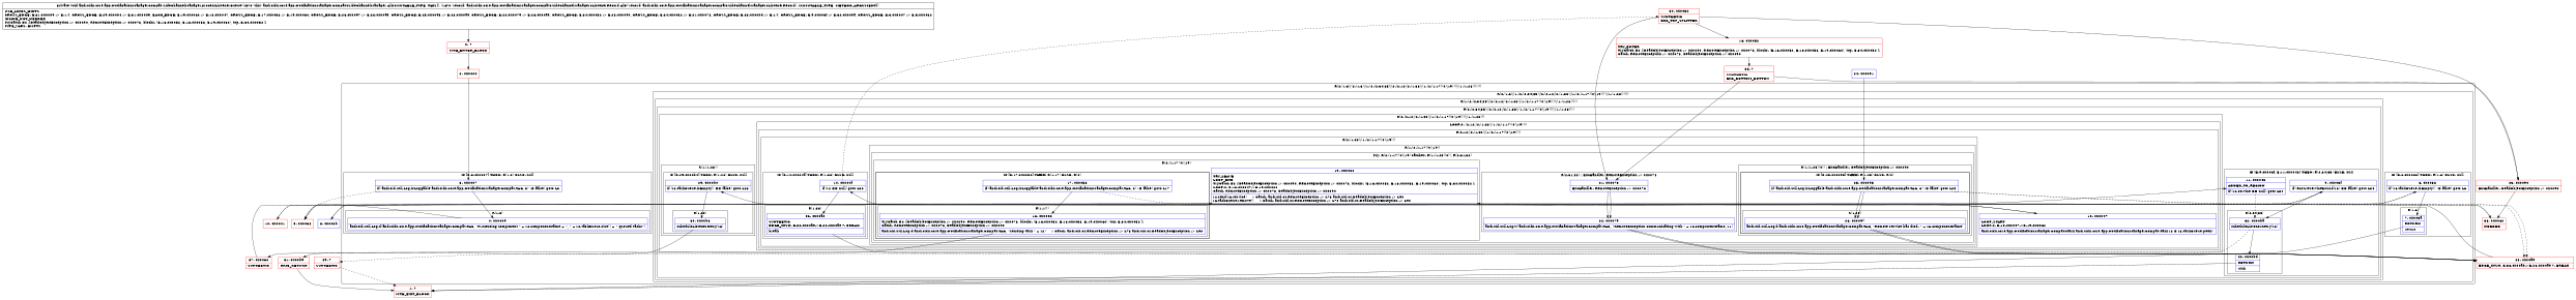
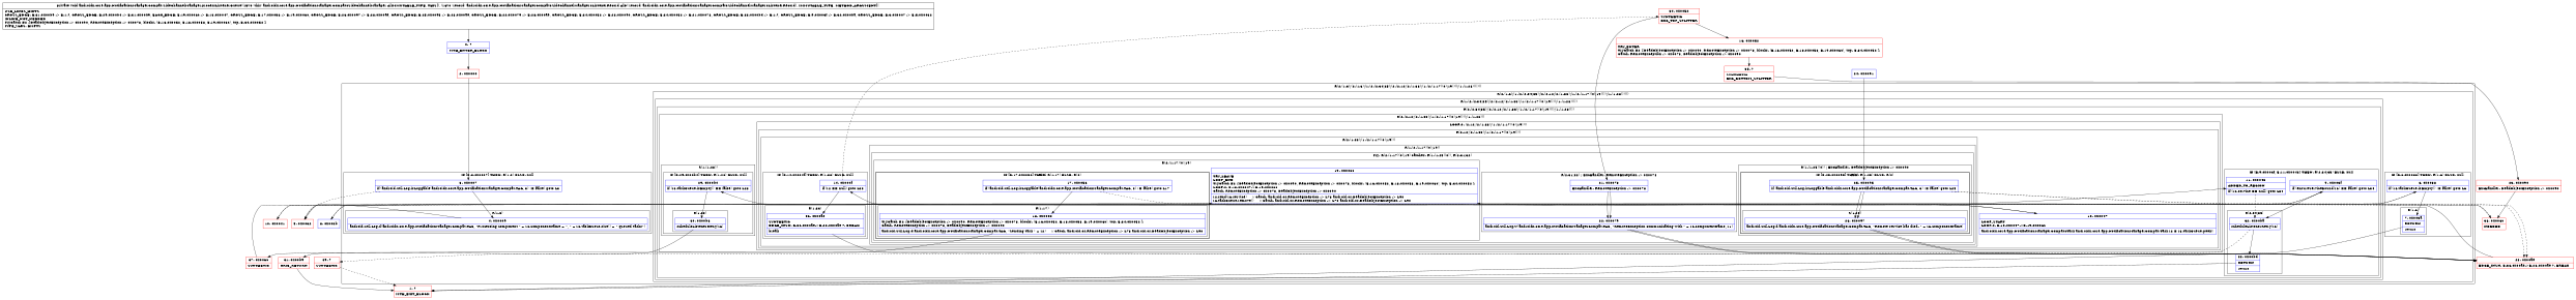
  digraph {
    node [color=blue shape=record]
    n1 [label="{4\:\ 0x0009|android.util.Log.d(androidx.core.app.NotificationManagerCompat.TAG, \"Processing component \" + r6.componentName + \", \" + r6.taskQueue.size() + \" queued tasks\")\l}"]
    n2 [label="{3\:\ 0x0007|if (android.util.Log.isLoggable(androidx.core.app.NotificationManagerCompat.TAG, 3) != false) goto L3\l}"]
    n3 [label="{7\:\ 0x003a|RETURN\l|return\l}"]
    n4 [label="{6\:\ 0x0038|if (r6.taskQueue.isEmpty() != false) goto L6\l}"]
    n5 [label="{32\:\ 0x00ba|scheduleListenerRetry(r6)\l}"]
-   n6 [label="{33\:\ 0x00bd|RETURN\l|with\l}"]
+   n6 [label="{33\:\ 0x00bd|RETURN\l|return\l}"]
    n7 [label="{9\:\ 0x003f|if (ensureServiceBound(r6) == false) goto L34\l}"]
    n8 [label="{11\:\ 0x0043|ADDED_TO_REGION\l|if (r6.service == null) goto L34\l}"]
    n9 [label="{36\:\ 0x00ae|SYNTHETIC\lEDGE_INSN: B:36:0x00ae\-\>B:28:0x00ae ?: BREAK  \l|break\l}"]
    n10 [label="{14\:\ 0x004f|if (r2 == null) goto L33\l}"]
    n11 [label="{18\:\ 0x0058|TryCatch #2 \{DeadObjectException \-\> 0x0090, RemoteException \-\> 0x0078, blocks: (B:16:0x0052, B:18:0x0058, B:19:0x006c), top: B:34:0x0052 \}\lCatch: RemoteException \-\> 0x0078, DeadObjectException \-\> 0x0090\l|android.util.Log.d(androidx.core.app.NotificationManagerCompat.TAG, \"Sending task \" + r2)     \/\/ Catch: android.os.RemoteException \-\> L78 android.os.DeadObjectException \-\> L90\l}"]
    n12 [label="{17\:\ 0x0056|if (android.util.Log.isLoggable(androidx.core.app.NotificationManagerCompat.TAG, 3) != false) goto L17\l}"]
    n13 [label="{19\:\ 0x006c|TRY_LEAVE\lLOOP_END\lTryCatch #2 \{DeadObjectException \-\> 0x0090, RemoteException \-\> 0x0078, blocks: (B:16:0x0052, B:18:0x0058, B:19:0x006c), top: B:34:0x0052 \}\lLOOP:0: B:13:0x0047\-\>B:19:0x006c\lCatch: RemoteException \-\> 0x0078, DeadObjectException \-\> 0x0090\l|r2.send(r6.service)     \/\/ Catch: android.os.RemoteException \-\> L78 android.os.DeadObjectException \-\> L90\lr6.taskQueue.remove()     \/\/ Catch: android.os.RemoteException \-\> L78 android.os.DeadObjectException \-\> L90\l}"]
    n14 [label="{26\:\ 0x0097|android.util.Log.d(androidx.core.app.NotificationManagerCompat.TAG, \"Remote service has died: \" + r6.componentName)\l}"]
    n15 [label="{25\:\ 0x0095|if (android.util.Log.isLoggable(androidx.core.app.NotificationManagerCompat.TAG, 3) != false) goto L25\l}"]
    n16 [label="{21\:\ 0x0078|ExcHandler: RemoteException \-\> 0x0078\l}"]
    n17 [label="{22\:\ 0x0079|android.util.Log.w(androidx.core.app.NotificationManagerCompat.TAG, \"RemoteException communicating with \" + r6.componentName, r1)\l}"]
    n18 [label="{13\:\ 0x0047|LOOP_START\lLOOP:0: B:13:0x0047\-\>B:19:0x006c\l|androidx.core.app.NotificationManagerCompat$Task androidx.core.app.NotificationManagerCompat.Task r2 = r6.taskQueue.peek()\l}"]
    n19 [label="{30\:\ 0x00b6|scheduleListenerRetry(r6)\l}"]
    n20 [label="{29\:\ 0x00b4|if (r6.taskQueue.isEmpty() == false) goto L28\l}"]
    n21 [color=red label="{5\:\ 0x0032}"]
    n22 [color=red label="{1\:\ ?|MTH_EXIT_BLOCK\l}"]
    n23 [label="{8\:\ 0x003b}"]
    n24 [color=red label="{39\:\ ?|SYNTHETIC\l}"]
    n25 [color=red label="{10\:\ 0x0041}"]
    n26 [color=red label="{28\:\ 0x00ae|EDGE_INSN: B:36:0x00ae\-\>B:28:0x00ae ?: BREAK  \l}"]
    n27 [color=red label="{34\:\ 0x0052|SYNTHETIC\lEXC_TOP_SPLITTER\l}"]
    n28 [color=red label="{37\:\ 0x006c|SYNTHETIC\l}"]
    n29 [color=red label="{38\:\ 0x006c|NEEDED\l}"]
    n30 [color=red label="{31\:\ 0x00b9|ORIG_RETURN\l}"]
    n31 [color=red label="{16\:\ 0x0052|TRY_ENTER\lTryCatch #2 \{DeadObjectException \-\> 0x0090, RemoteException \-\> 0x0078, blocks: (B:16:0x0052, B:18:0x0058, B:19:0x006c), top: B:34:0x0052 \}\lCatch: RemoteException \-\> 0x0078, DeadObjectException \-\> 0x0090\l}"]
    n32 [color=red label="{23\:\ 0x0090|ExcHandler: DeadObjectException \-\> 0x0090\l}"]
-   n33 [color=red label="{0\:\ ?|MTH_ENTER_BLOCK\l}"]
+   n33 [label="{0\:\ ?|MTH_ENTER_BLOCK\l}"]
    n34 [color=red label="{2\:\ 0x0000}"]
-   n35 [color=red label="{35\:\ ?|SYNTHETIC\lEXC_BOTTOM_BOTTOM\l}"]
+   n35 [color=red label="{35\:\ ?|SYNTHETIC\lEXC_BOTTOM_SPLITTER\l}"]
    n36 [label="{24\:\ 0x0091}"]
    n37 [label="{private void androidx.core.app.NotificationManagerCompat.SideChannelManager.processListenerQueue((r5v0 'this' androidx.core.app.NotificationManagerCompat$SideChannelManager A[IMMUTABLE_TYPE, THIS]), (r6v0 'record' androidx.core.app.NotificationManagerCompat$SideChannelManager$ListenerRecord A[D('record' androidx.core.app.NotificationManagerCompat$SideChannelManager$ListenerRecord), IMMUTABLE_TYPE, METHOD_ARGUMENT]))  | USE_LINES_HINTS\lCROSS_EDGE: B:31:0x00b9 \-\> B:1:?, CROSS_EDGE: B:29:0x00b4 \-\> B:31:0x00b9, BACK_EDGE: B:19:0x006c \-\> B:13:0x0047, CROSS_EDGE: B:17:0x0056 \-\> B:19:0x006c, CROSS_EDGE: B:26:0x0097 \-\> B:28:0x00ae, CROSS_EDGE: B:25:0x0095 \-\> B:28:0x00ae, CROSS_EDGE: B:22:0x0079 \-\> B:28:0x00ae, CROSS_EDGE: B:34:0x0052 \-\> B:23:0x0090, CROSS_EDGE: B:34:0x0052 \-\> B:21:0x0078, CROSS_EDGE: B:33:0x00bd \-\> B:1:?, CROSS_EDGE: B:9:0x003f \-\> B:32:0x00ba, CROSS_EDGE: B:3:0x0007 \-\> B:5:0x0032\lINLINE_NOT_NEEDED\lTryCatch #2 \{DeadObjectException \-\> 0x0090, RemoteException \-\> 0x0078, blocks: (B:16:0x0052, B:18:0x0058, B:19:0x006c), top: B:34:0x0052 \}\lTYPE_VARS: EMPTY\l}" color=""]
    subgraph cluster_1 {
      label="R(2:(1:3)|(2:(1:6)|(1:(2:(2:34|35)|(2:(2:12|(2:(1:33)|(1:(2:(1:17)(0)|19))))|(1:(1:28)))))))"
      subgraph cluster_2 {
        label="IF [B:3:0x0007] THEN: R(1:3) ELSE: null"
        n2
        subgraph cluster_3 {
          label="R(1:3)"
          n1
        }
      }
      subgraph cluster_4 {
        label="R(2:(1:6)|(1:(2:(2:34|35)|(2:(2:12|(2:(1:33)|(1:(2:(1:17)(0)|19))))|(1:(1:28))))))"
        subgraph cluster_5 {
          label="IF [B:6:0x0038] THEN: R(1:6) ELSE: null"
          n4
          subgraph cluster_6 {
            label="R(1:6)"
            n3
          }
        }
        subgraph cluster_7 {
          label="R(1:(2:(2:34|35)|(2:(2:12|(2:(1:33)|(1:(2:(1:17)(0)|19))))|(1:(1:28)))))"
          subgraph cluster_8 {
            label="R(2:(2:34|35)|(2:(2:12|(2:(1:33)|(1:(2:(1:17)(0)|19))))|(1:(1:28))))"
            subgraph cluster_9 {
              label="IF [B:9:0x003f, B:11:0x0043] THEN: R(2:34|35) ELSE: null"
              n7
              n8
              subgraph cluster_10 {
                label="R(2:34|35)"
                n5
                n6
              }
            }
            subgraph cluster_11 {
              label="R(2:(2:12|(2:(1:33)|(1:(2:(1:17)(0)|19))))|(1:(1:28)))"
              subgraph cluster_12 {
                label="LOOP:0: (2:12|(2:(1:33)|(1:(2:(1:17)(0)|19))))"
                subgraph cluster_13 {
                  label="R(2:12|(2:(1:33)|(1:(2:(1:17)(0)|19))))"
                  n18
                  subgraph cluster_14 {
                    label="R(2:(1:33)|(1:(2:(1:17)(0)|19)))"
                    subgraph cluster_15 {
                      label="IF [B:14:0x004f] THEN: R(1:33) ELSE: null"
                      n10
                      subgraph cluster_16 {
                        label="R(1:33)"
                        n9
                      }
                    }
                    subgraph cluster_17 {
                      label="R(1:(2:(1:17)(0)|19))"
                      subgraph cluster_18 {
                        label="Try: R(2:(1:17)(0)|19) catches: R(1:(1:25)(0)), R(2:31|32)"
                        subgraph cluster_19 {
                          label="R(2:(1:17)(0)|19)"
                          n13
                          subgraph cluster_20 {
                            label="IF [B:17:0x0056] THEN: R(1:17) ELSE: R(0)"
                            n12
                            subgraph cluster_21 {
                              label="R(1:17)"
                              n11
                            }
                            subgraph cluster_22 {
                              label="R(0)"
                            }
                          }
                        }
                        subgraph cluster_23 {
                          label="R(1:(1:25)(0)) | ExcHandler: DeadObjectException \-\> 0x0090\l"
                          subgraph cluster_24 {
                            label="IF [B:25:0x0095] THEN: R(1:25) ELSE: R(0)"
                            n15
                            subgraph cluster_25 {
                              label="R(1:25)"
                              n14
                            }
                            subgraph cluster_26 {
                              label="R(0)"
                            }
                          }
                        }
                        subgraph cluster_27 {
                          label="R(2:31|32) | ExcHandler: RemoteException \-\> 0x0078\l"
                          n16
                          n17
                        }
                      }
                    }
                  }
                }
              }
              subgraph cluster_28 {
                label="R(1:(1:28))"
                subgraph cluster_29 {
                  label="IF [B:29:0x00b4] THEN: R(1:28) ELSE: null"
                  n20
                  subgraph cluster_30 {
                    label="R(1:28)"
                    n19
                  }
                }
              }
            }
          }
        }
      }
    }
    subgraph cluster_31 {
      label="R(1:(1:25)(0)) | ExcHandler: DeadObjectException \-\> 0x0090\l"
      subgraph cluster_32 {
        label="IF [B:25:0x0095] THEN: R(1:25) ELSE: R(0)"
        subgraph cluster_33 {
          label="R(1:25)"
        }
        subgraph cluster_34 {
          label="R(0)"
        }
      }
    }
    subgraph cluster_35 {
      label="R(2:31|32) | ExcHandler: RemoteException \-\> 0x0078\l"
    }
    n1 -> n21
    n2 -> n1
    n2 -> n21 [style=dashed]
    n3 -> n22
    n4 -> n3
    n4 -> n23 [style=dashed]
    n5 -> n6
    n5 -> n24 [style=dashed]
    n6 -> n22
    n7 -> n5
    n7 -> n25 [style=dashed]
    n8 -> n5 [style=dashed]
    n9 -> n26
    n10 -> n9
    n10 -> n27 [style=dashed]
    n11 -> n28
    n12 -> n11
    n12 -> n29 [style=dashed]
    n13 -> n18
    n14 -> n26
    n14 -> n26
    n15 -> n14
    n15 -> n14
    n15 -> n26 [style=dashed]
    n15 -> n26 [style=dashed]
    n16 -> n17
    n16 -> n17
    n17 -> n26
    n17 -> n26
    n18 -> n10
    n19 -> n30
    n20 -> n19
    n21 -> n4
    n23 -> n7
    n24 -> n22 [style=dashed]
    n25 -> n8
    n26 -> n20
    n27 -> n16
    n27 -> n31
-   n27 -> n32
    n28 -> n13
    n29 -> n13
    n30 -> n22
    n31 -> n35
    n32 -> n29
    n33 -> n34
    n34 -> n2
-   n35 -> n16
    n35 -> n32
    n36 -> n15
    n37 -> n33
  }
